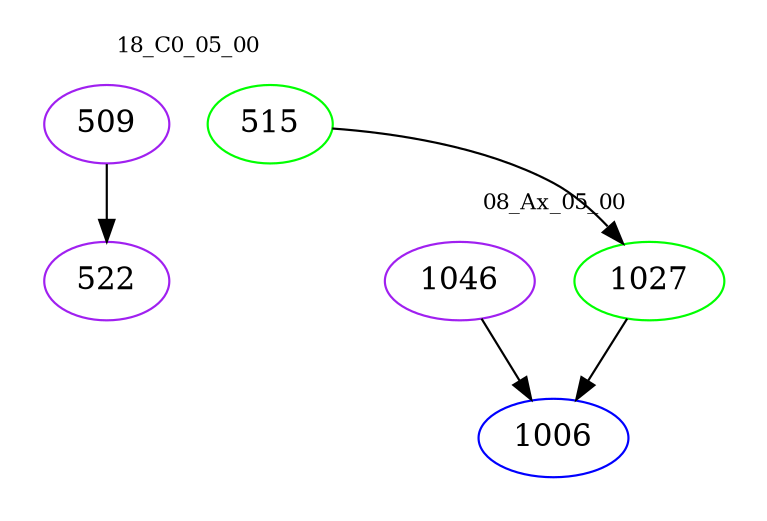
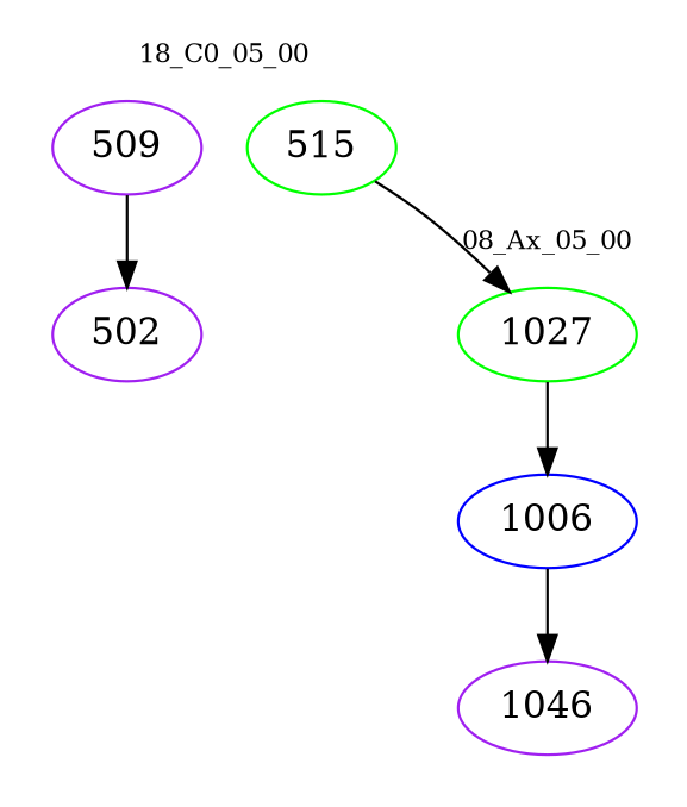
  digraph {
    node [color=purple]
    edge [color=black]
    n1 [color=green label=1027]
    n2 [color=blue label=1006]
    n3 [label=1046]
    n4 [color=green label=515]
    n5 [label=509]
-   n6 [label=522]
+   n6 [label=502]
    subgraph cluster_1 {
      color=white
      fontsize=10
      label="08_Ax_05_00"
      n1
      n2
      n3
    }
    subgraph cluster_2 {
      color=white
      fontsize=10
      label="18_C0_05_00"
      n4
      n5
      n6
    }
    n1 -> n2
-   n3 -> n2
+   n2 -> n3
    n4 -> n1
    n5 -> n6
  }
